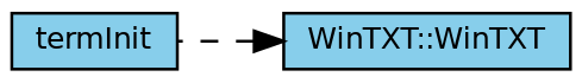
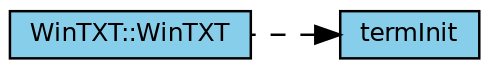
  digraph {
    rankdir=RL
    node [color=black fillcolor=skyblue fontname=Helvetica fontsize=10 shape=record style=filled]
    n1 [fontcolor=black height=0.2 label=termInit width=0.4]
    n2 [height=0.2 label="WinTXT::WinTXT" width=0.4]
-   n2 -> n1 [color=black dir=back fontname=Helvetica fontsize=10 labelfontname=Helvetica labelfontsize=10 style=dashed]
+   n1 -> n2 [color=black dir=back fontname=Helvetica fontsize=10 labelfontname=Helvetica labelfontsize=10 style=dashed]
  }
